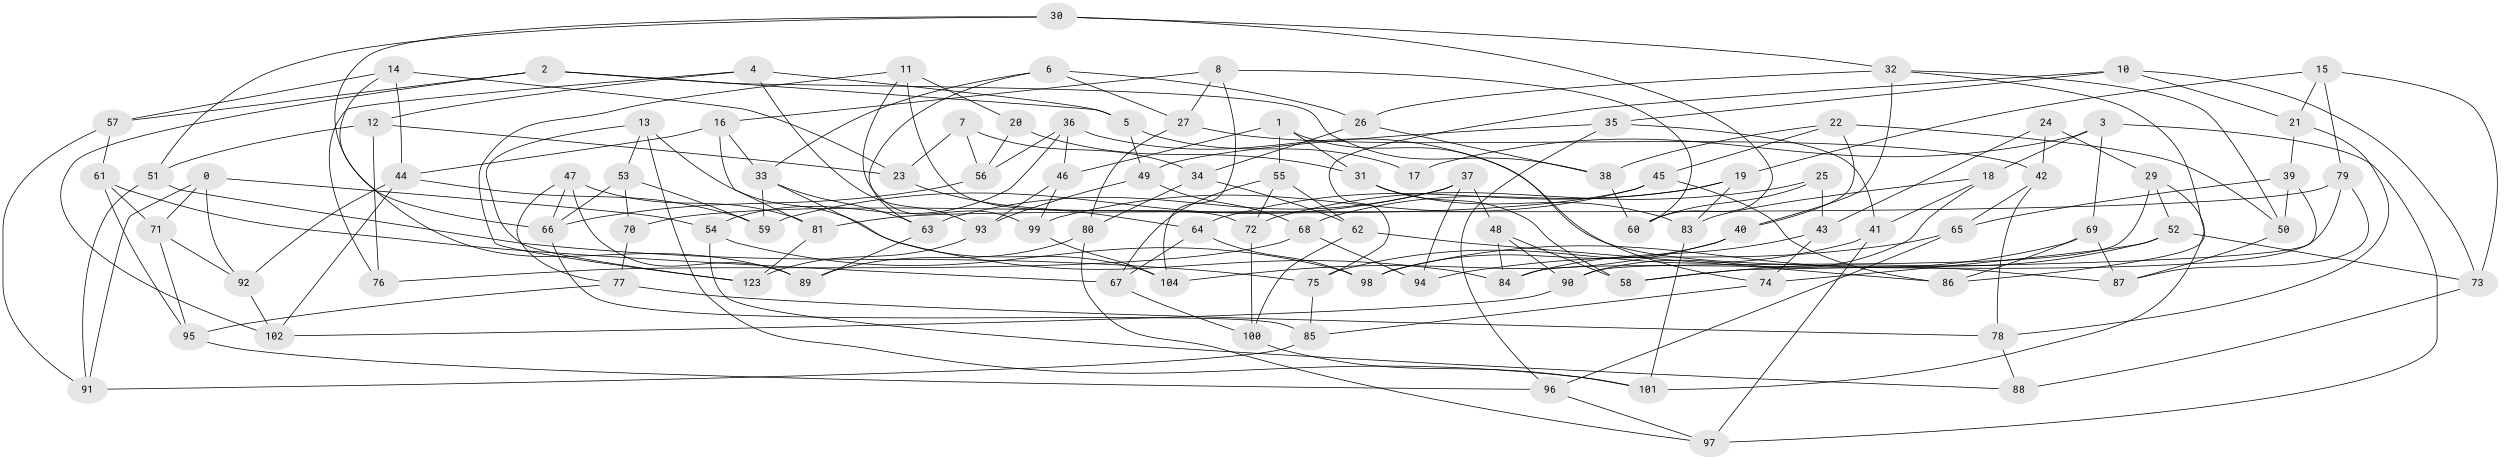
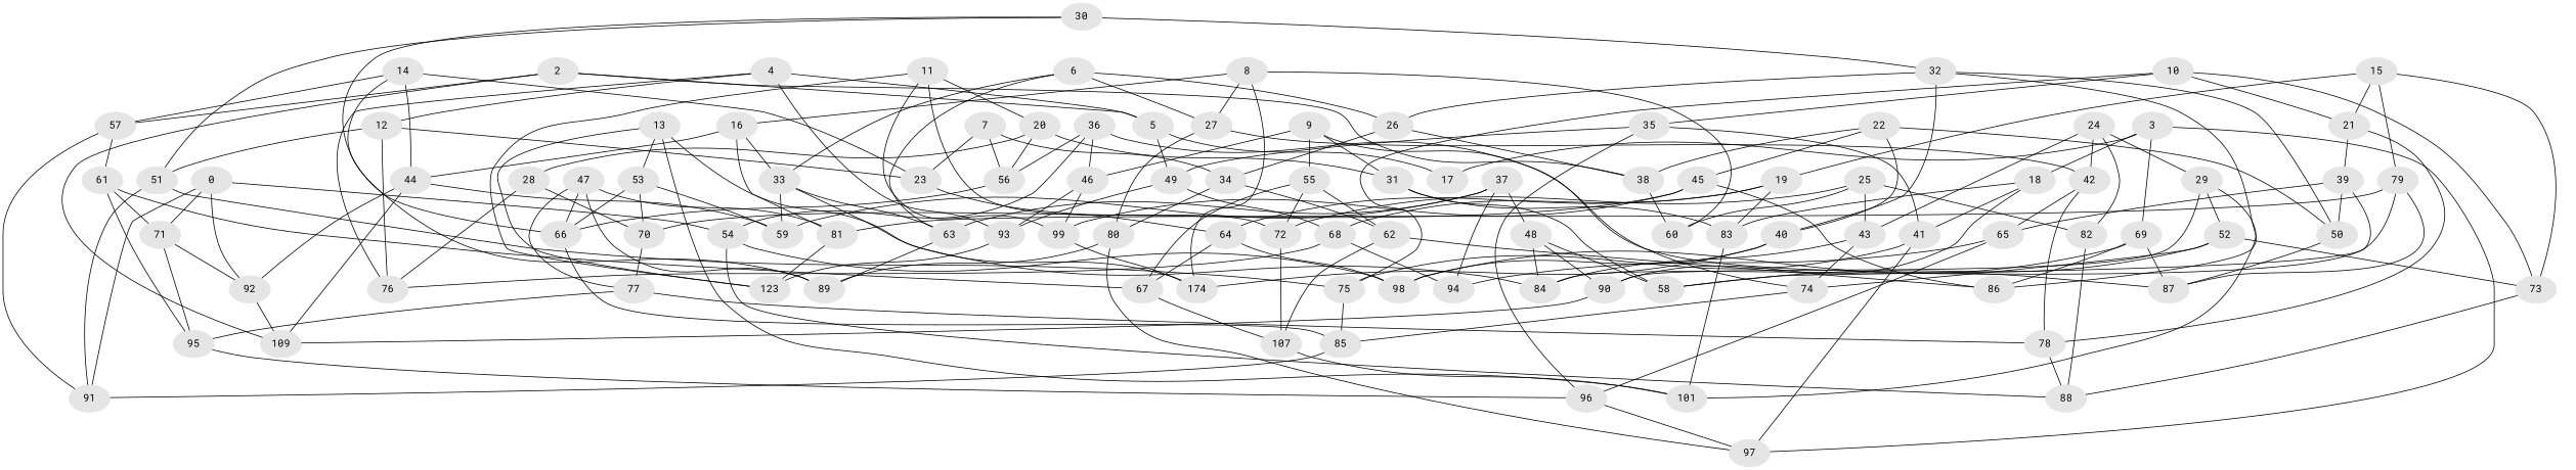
  graph {
    fontname="Roboto Mono"
    node [color=gray90 fontname="Roboto Mono" style=filled]
    edge [fontname="Roboto Mono"]
    n1 [label=0]
    54
    71
    91
    92
    98
    88
    95
-   102
+   102 [label=109]
    2
    5
    38
    57
    17
    49
    60
    61
    3
    18
    69
    97
    41
    83
    90
    86
    87
    4
    12
    76
    93
    23
    51
    n33 [label=123]
    68
    6
    26
    27
    33
    63
    34
    42
    80
-   104
+   104 [label=174]
    59
    89
    7
    56
    64
    62
    66
    8
    16
    44
    81
-   9 [label=1]
+   9
    31
    46
    55
    74
    58
    99
    72
    67
    85
    10
    21
    35
    73
    75
    39
    78
    96
    11
    20
-   100
+   28
+   100 [label=107]
    13
    53
    84
    101
    70
    14
    15
    19
    79
    94
    50
    65
    22
    40
    45
    24
    29
    43
+   82
    52
    25
    77
    30
    32
    36
    37
    48
    47
    n1 -- 54
    n1 -- 71
    n1 -- 91
    n1 -- 92
    54 -- 98
    54 -- 88
    71 -- 92
    71 -- 95
    92 -- 102
    95 -- 96
    2 -- 102
    2 -- 5
    2 -- 38
    2 -- 57
    5 -- 17
    5 -- 49
    38 -- 60
    57 -- 91
    57 -- 61
    49 -- 93
    49 -- 68
    61 -- 71
    61 -- 95
    61 -- 67
    3 -- 17
    3 -- 18
    3 -- 69
    3 -- 97
    18 -- 41
    18 -- 83
    18 -- 90
    69 -- 98
    69 -- 86
    69 -- 87
    41 -- 97
    41 -- 75
    83 -- 101
    90 -- 102
    4 -- 5
    4 -- 12
    4 -- 76
    4 -- 93
    12 -- 76
    12 -- 23
    12 -- 51
    93 -- n33
    23 -- 64
    51 -- 91
    51 -- 75
    68 -- 76
    68 -- 94
    6 -- 26
    6 -- 27
    6 -- 33
    6 -- 63
    26 -- 38
    26 -- 34
    27 -- 42
    27 -- 80
    33 -- 63
    33 -- 104
    33 -- 59
    63 -- 89
    34 -- 80
    34 -- 62
    42 -- 78
    42 -- 65
    80 -- 97
    80 -- 89
    7 -- 23
    7 -- 34
    7 -- 56
    56 -- 66
    64 -- 98
    64 -- 67
    62 -- 86
    62 -- 100
    66 -- 85
    8 -- 60
    8 -- 27
    8 -- 104
    8 -- 16
    16 -- 33
    16 -- 44
    16 -- 81
    44 -- 92
    44 -- 102
    44 -- 59
    81 -- n33
    9 -- 31
    9 -- 46
    9 -- 55
    9 -- 74
    31 -- 83
    31 -- 58
    46 -- 93
    46 -- 99
    55 -- 62
    55 -- 72
    55 -- 67
    74 -- 85
    99 -- 104
    72 -- 100
    67 -- 100
    85 -- 91
    10 -- 21
    10 -- 35
    10 -- 73
    10 -- 75
    21 -- 39
    21 -- 78
    35 -- 49
    35 -- 41
    35 -- 96
    73 -- 88
    75 -- 85
    39 -- 58
    39 -- 50
    39 -- 65
    78 -- 88
    96 -- 97
    11 -- n33
    11 -- 99
    11 -- 72
    11 -- 20
    20 -- 56
    20 -- 31
+   20 -- 28
+   28 -- 76
+   28 -- 70
    100 -- 101
    13 -- n33
    13 -- 53
    13 -- 84
    13 -- 101
    53 -- 59
    53 -- 66
    53 -- 70
    70 -- 77
    14 -- 57
    14 -- 23
    14 -- 89
    14 -- 44
    15 -- 21
    15 -- 73
    15 -- 19
    15 -- 79
    19 -- 83
    19 -- 68
    19 -- 64
    79 -- 87
    79 -- 81
    79 -- 84
    50 -- 87
    65 -- 96
    65 -- 94
    22 -- 38
    22 -- 50
    22 -- 40
    22 -- 45
    40 -- 98
    40 -- 104
    45 -- 86
    45 -- 99
    45 -- 70
    24 -- 42
    24 -- 29
    24 -- 43
+   24 -- 82
    29 -- 90
    29 -- 101
    29 -- 52
    43 -- 74
    43 -- 84
+   82 -- 88
    52 -- 74
    52 -- 58
    52 -- 73
    25 -- 60
    25 -- 72
    25 -- 43
+   25 -- 82
    77 -- 95
    77 -- 78
-   30 -- 60
    30 -- 51
    30 -- 66
    30 -- 32
    32 -- 86
    32 -- 26
    32 -- 50
    32 -- 40
    36 -- 54
    36 -- 87
    36 -- 56
    36 -- 46
    37 -- 63
    37 -- 59
    37 -- 94
    37 -- 48
    48 -- 90
    48 -- 58
    48 -- 84
    47 -- 89
    47 -- 66
    47 -- 81
    47 -- 77
  }
